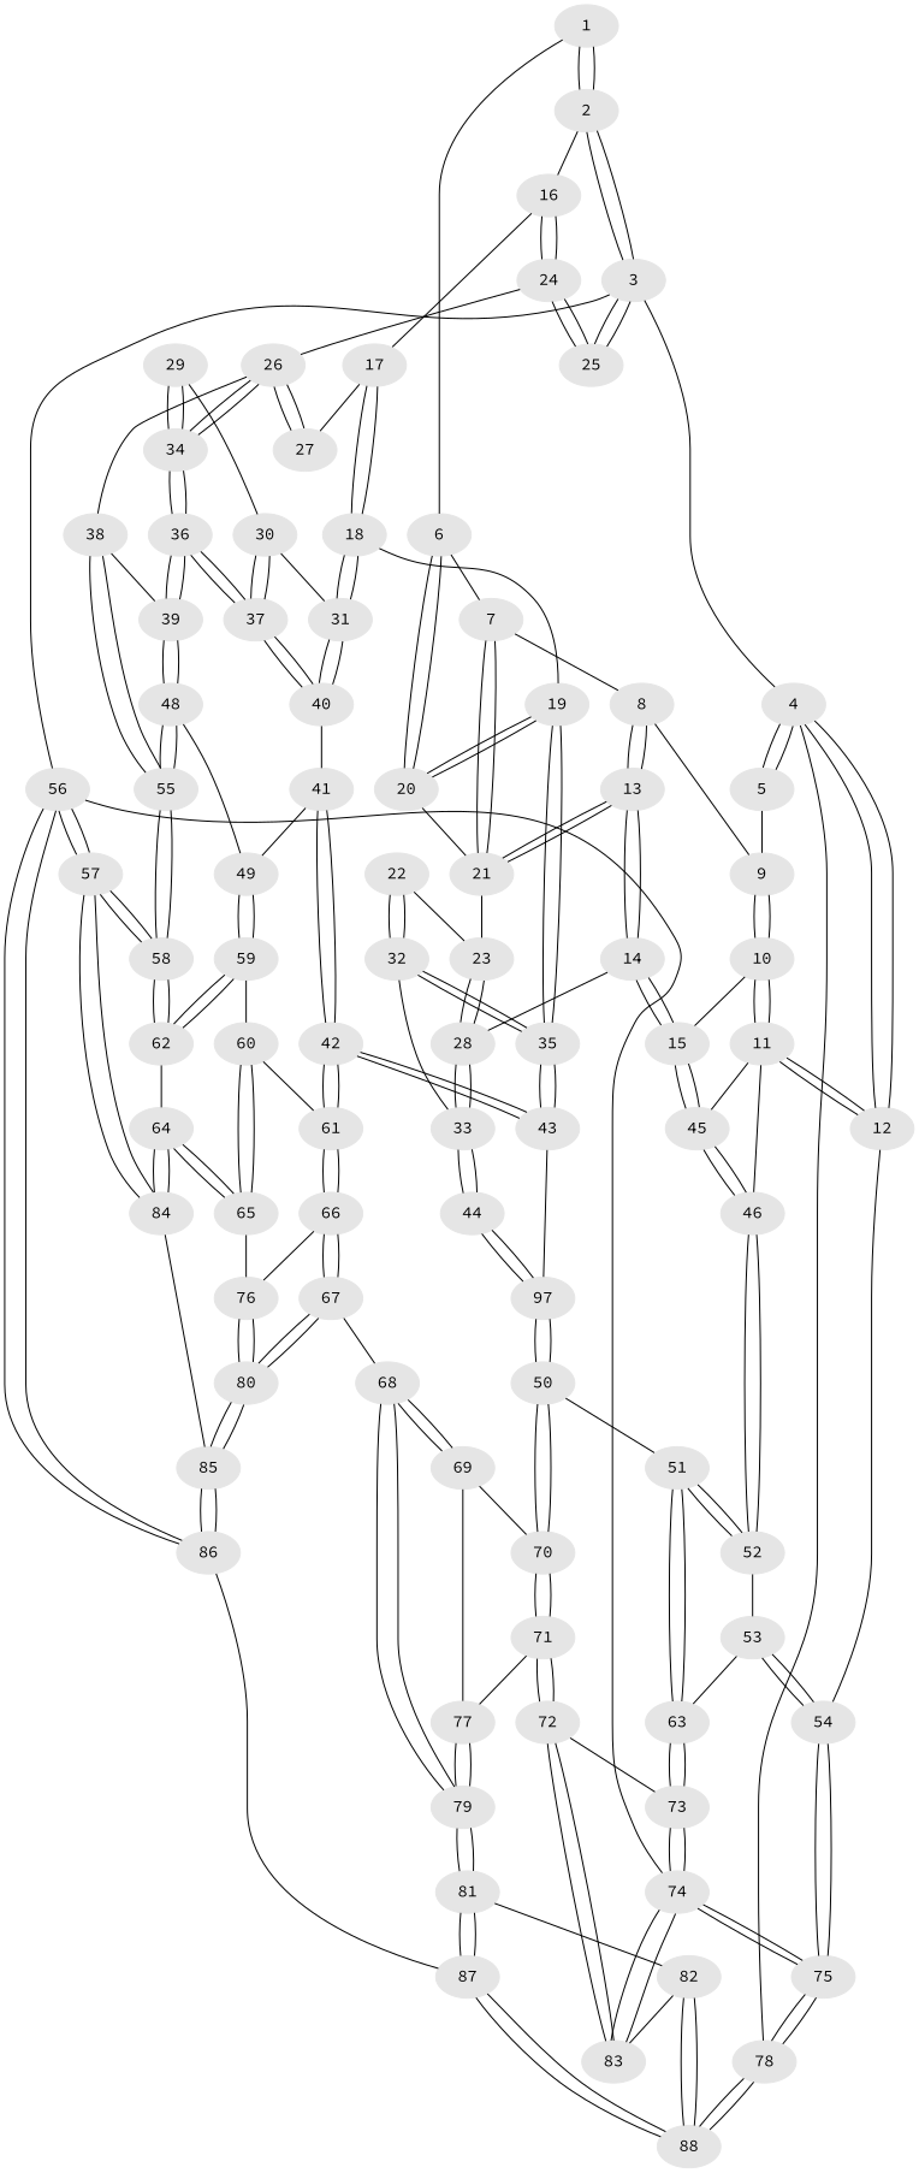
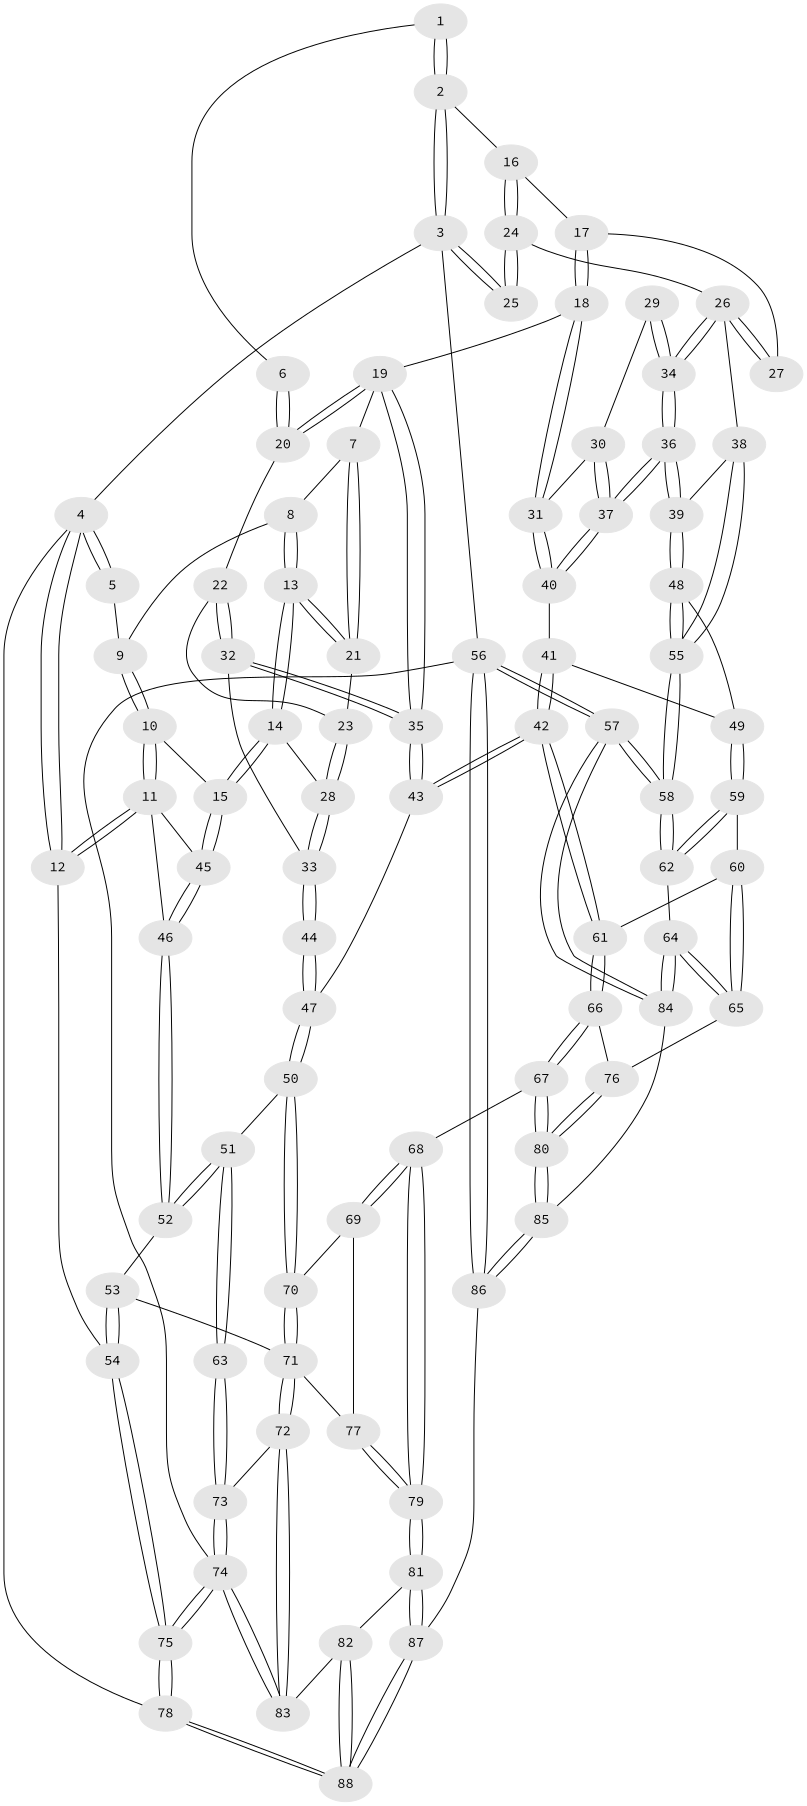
  graph {
    fontname="Source Code Pro"
    node [color=gray90 fontname="Source Code Pro" style=filled]
    edge [fontname="Source Code Pro"]
    1
    2
    6
    3
    16
    7
    20
    4
    25
    56
    17
    24
    5
    12
    78
    57
    86
    74
    9
    54
    88
    10
    8
    21
    22
    13
    23
    14
    11
    15
    46
    45
    52
    75
    28
    33
    18
    27
    26
    19
    31
    35
    40
    43
    32
    38
    34
    39
    55
    36
    29
    30
    44
    37
    41
-   47 [label=97]
+   47
    48
    58
    49
    42
    61
    59
    66
    50
    53
    51
    70
    62
    60
    63
    71
    73
    84
    87
    85
    64
    65
    76
    67
    80
    68
    69
    79
    77
    81
    72
    83
    82
    1 -- 2
    1 -- 2
    1 -- 6
    2 -- 3
    2 -- 3
    2 -- 16
-   6 -- 7
+   19 -- 7
    6 -- 20
    6 -- 20
    3 -- 4
    3 -- 25
    3 -- 25
    3 -- 56
    16 -- 17
    16 -- 24
    16 -- 24
    7 -- 8
    7 -- 21
    7 -- 21
-   20 -- 21
+   20 -- 22
    4 -- 5
    4 -- 5
    4 -- 12
    4 -- 12
    4 -- 78
    56 -- 57
    56 -- 57
    56 -- 86
    56 -- 86
    56 -- 74
    17 -- 18
    17 -- 18
    17 -- 27
    24 -- 25
    24 -- 25
    24 -- 26
    5 -- 9
    12 -- 54
    78 -- 88
    78 -- 88
    57 -- 58
    57 -- 58
    57 -- 84
    57 -- 84
    86 -- 87
    74 -- 75
    74 -- 75
    74 -- 83
    74 -- 83
    9 -- 10
    9 -- 10
    54 -- 75
    54 -- 75
    10 -- 11
    10 -- 11
    10 -- 15
    8 -- 9
    8 -- 13
    8 -- 13
    21 -- 23
    22 -- 23
    22 -- 32
    22 -- 32
    13 -- 21
    13 -- 21
    13 -- 14
    13 -- 14
    23 -- 28
    23 -- 28
    14 -- 15
    14 -- 15
    14 -- 28
    11 -- 12
    11 -- 12
    11 -- 46
    11 -- 45
    15 -- 45
    15 -- 45
    46 -- 52
    46 -- 52
    45 -- 46
    45 -- 46
    52 -- 53
    75 -- 78
    75 -- 78
    28 -- 33
    28 -- 33
    33 -- 44
    33 -- 44
    18 -- 19
    18 -- 31
    18 -- 31
    26 -- 27
    26 -- 27
    26 -- 38
    26 -- 34
    26 -- 34
    19 -- 20
    19 -- 20
    19 -- 35
    19 -- 35
    31 -- 40
    31 -- 40
    35 -- 43
    35 -- 43
    40 -- 41
    43 -- 47
    32 -- 33
    32 -- 35
    32 -- 35
    38 -- 39
    38 -- 55
    38 -- 55
    34 -- 36
    34 -- 36
    39 -- 48
    39 -- 48
    55 -- 58
    55 -- 58
    36 -- 39
    36 -- 39
    36 -- 37
    36 -- 37
    29 -- 34
    29 -- 34
    29 -- 30
    30 -- 31
    30 -- 37
    30 -- 37
    44 -- 47
    44 -- 47
    37 -- 40
    37 -- 40
    41 -- 49
    41 -- 42
    41 -- 42
    47 -- 50
    47 -- 50
    48 -- 55
    48 -- 55
    48 -- 49
    58 -- 62
    58 -- 62
    49 -- 59
    49 -- 59
    42 -- 43
    42 -- 43
    42 -- 61
    42 -- 61
    61 -- 66
    61 -- 66
    59 -- 62
    59 -- 62
    59 -- 60
    66 -- 76
    66 -- 67
    66 -- 67
    50 -- 51
    50 -- 70
    50 -- 70
    53 -- 54
    53 -- 54
-   53 -- 63
+   53 -- 71
    51 -- 52
    51 -- 52
    51 -- 63
    51 -- 63
    70 -- 71
    70 -- 71
    62 -- 64
    60 -- 61
    60 -- 65
    60 -- 65
    63 -- 73
    63 -- 73
    71 -- 77
    71 -- 72
    71 -- 72
    73 -- 74
    73 -- 74
    84 -- 85
    87 -- 88
    87 -- 88
    85 -- 86
    85 -- 86
    64 -- 84
    64 -- 84
    64 -- 65
    64 -- 65
    65 -- 76
    76 -- 80
    76 -- 80
    67 -- 80
    67 -- 80
    67 -- 68
    80 -- 85
    80 -- 85
    68 -- 69
    68 -- 69
    68 -- 79
    68 -- 79
    69 -- 70
    69 -- 77
    79 -- 81
    79 -- 81
    77 -- 79
    77 -- 79
    81 -- 87
    81 -- 87
    81 -- 82
    72 -- 73
    72 -- 83
    72 -- 83
    82 -- 88
    82 -- 88
    82 -- 83
  }
